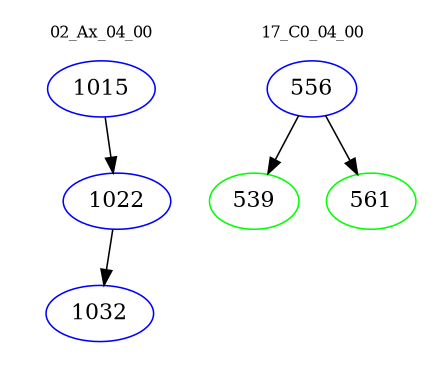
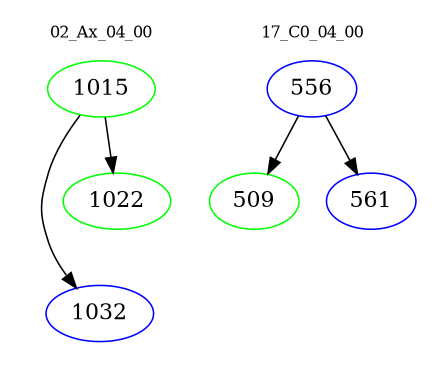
  digraph {
    node [color=green]
    edge [color=black]
-   n1 [color=blue label=1015]
+   n1 [label=1015]
    n2 [color=blue label=1032]
-   n3 [color=blue label=1022]
+   n3 [label=1022]
    n4 [color=blue label=556]
-   n5 [label=539]
-   n6 [label=561]
+   n5 [label=509]
+   n6 [color=blue label=561]
    subgraph cluster_1 {
      color=white
      fontsize=10
      label="02_Ax_04_00"
      n1
      n2
      n3
    }
    subgraph cluster_2 {
      color=white
      fontsize=10
      label="17_C0_04_00"
      n4
      n5
      n6
    }
-   n3 -> n2
+   n1 -> n2
    n1 -> n3
    n4 -> n5
    n4 -> n6
  }
